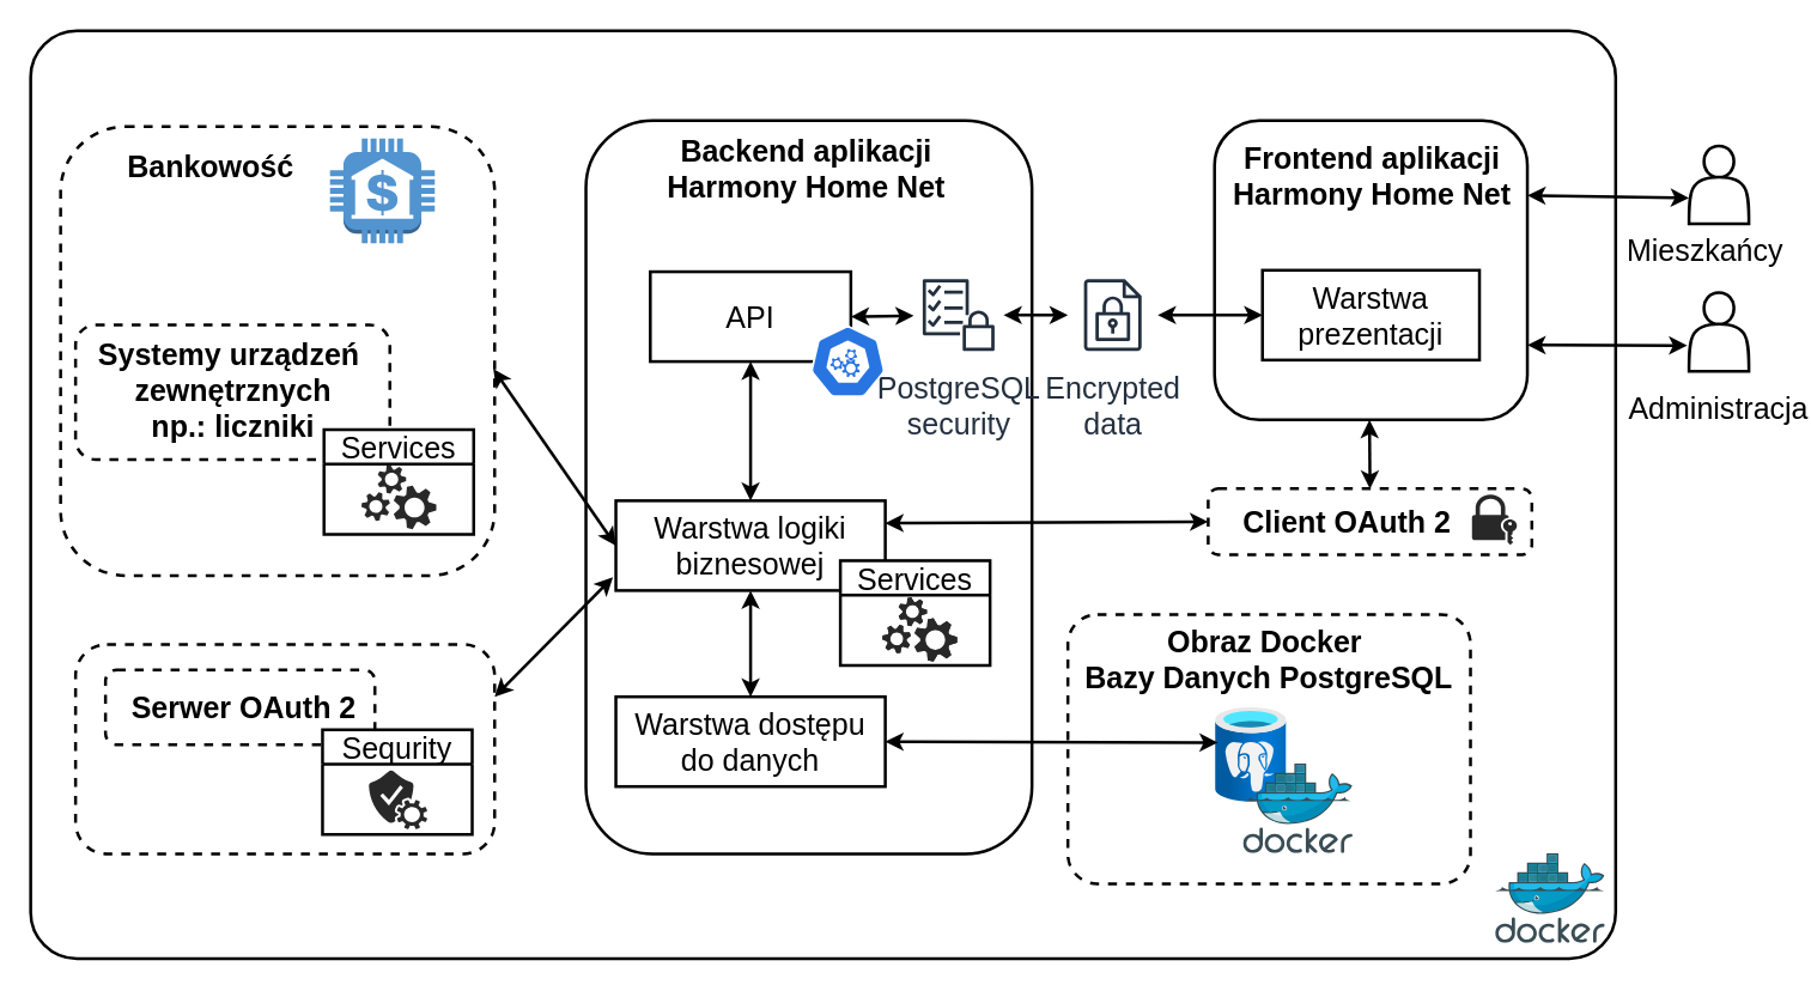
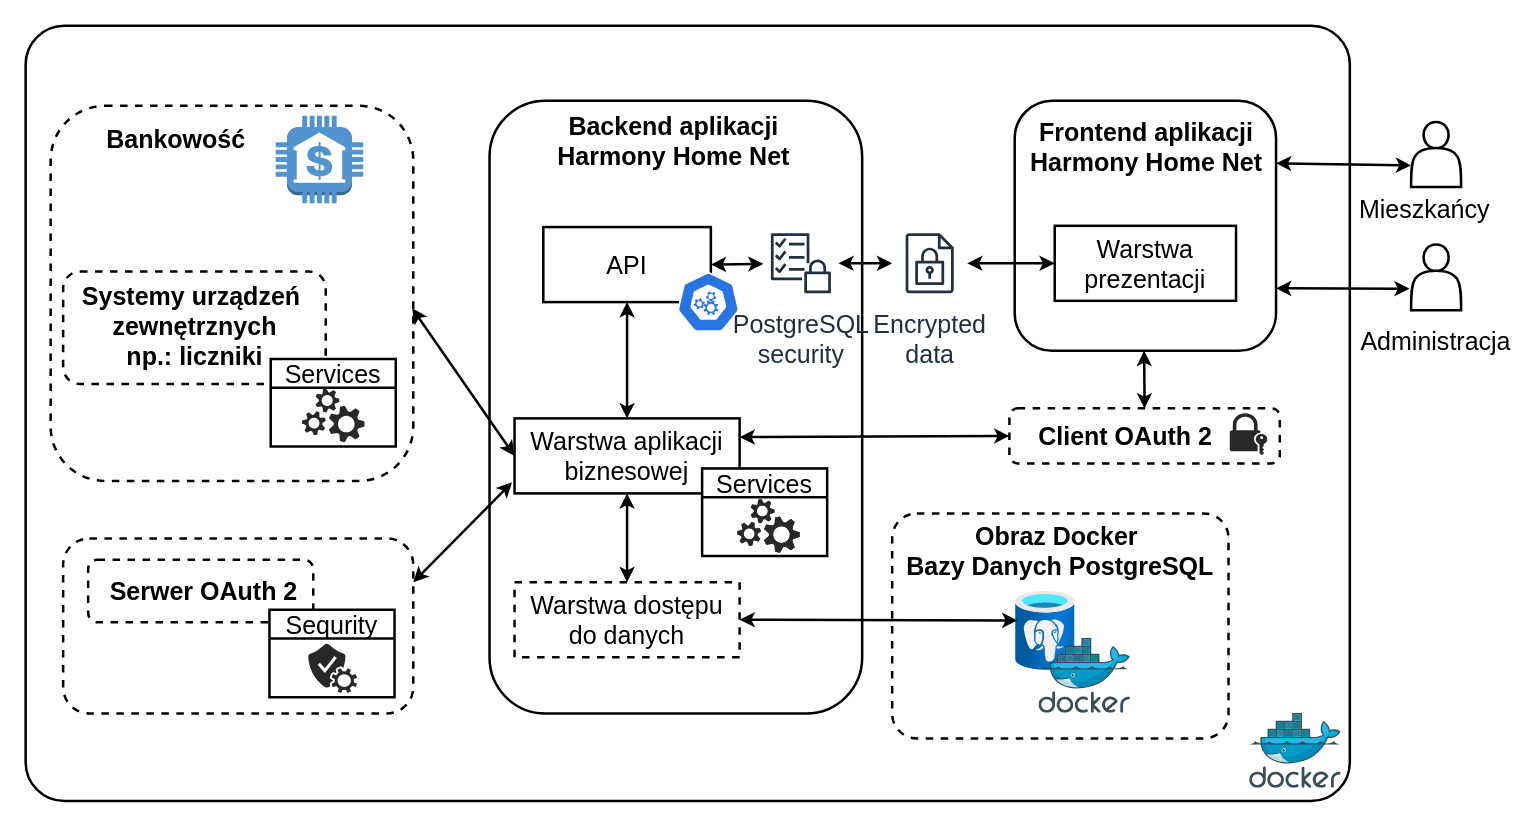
  <mxCell id="0" />
  <mxCell id="1" parent="0" />
  <mxCell id="2" value="" style="rounded=1;whiteSpace=wrap;html=1;fillColor=none;fontSize=20;strokeWidth=2;arcSize=5;" parent="1" vertex="1"><mxGeometry x="20" y="20" width="1059" height="620" as="geometry" /></mxCell>
  <mxCell id="3" value="" style="rounded=1;whiteSpace=wrap;html=1;strokeColor=default;gradientColor=none;fillColor=none;fontSize=20;strokeWidth=2;" parent="1" vertex="1"><mxGeometry x="391" y="80" width="298" height="490" as="geometry" /></mxCell>
  <mxCell id="4" value="" style="rounded=1;whiteSpace=wrap;html=1;dashed=1;fillColor=none;fontSize=20;strokeWidth=2;" parent="1" vertex="1"><mxGeometry x="50" y="430" width="280" height="140" as="geometry" /></mxCell>
  <mxCell id="5" value="" style="rounded=1;whiteSpace=wrap;html=1;dashed=1;fillColor=none;fontSize=20;strokeWidth=2;" parent="1" vertex="1"><mxGeometry x="40" y="84" width="290" height="300" as="geometry" /></mxCell>
  <mxCell id="6" value="Backend aplikacji &lt;br&gt;Harmony Home Net" style="text;strokeColor=none;fillColor=none;html=1;fontSize=20;fontStyle=1;verticalAlign=middle;align=center;fontFamily=Helvetica;strokeWidth=2;" parent="1" vertex="1"><mxGeometry x="363" y="97" width="350" height="30" as="geometry" /></mxCell>
- <mxCell id="7" value="&lt;font style=&quot;font-size: 20px;&quot;&gt;Warstwa logiki biznesowej&lt;/font&gt;" style="rounded=0;whiteSpace=wrap;html=1;fillColor=none;fontSize=20;strokeWidth=2;" parent="1" vertex="1"><mxGeometry x="411" y="334" width="180" height="60" as="geometry" /></mxCell>
- <mxCell id="8" value="&lt;font style=&quot;font-size: 20px;&quot;&gt;Warstwa dostępu do danych&lt;/font&gt;" style="rounded=0;whiteSpace=wrap;html=1;fontFamily=Helvetica;fillColor=none;fontSize=20;strokeWidth=2;" parent="1" vertex="1"><mxGeometry x="411" y="465" width="180" height="60" as="geometry" /></mxCell>
+ <mxCell id="7" value="&lt;font style=&quot;font-size: 20px;&quot;&gt;Warstwa aplikacji biznesowej&lt;/font&gt;" style="rounded=0;whiteSpace=wrap;html=1;fillColor=none;fontSize=20;strokeWidth=2;" parent="1" vertex="1"><mxGeometry x="411" y="334" width="180" height="60" as="geometry" /></mxCell>
+ <mxCell id="8" value="&lt;font style=&quot;font-size: 20px;&quot;&gt;Warstwa dostępu do danych&lt;/font&gt;" style="rounded=0;whiteSpace=wrap;html=1;fontFamily=Helvetica;fillColor=none;fontSize=20;strokeWidth=2;dashed=1;" parent="1" vertex="1"><mxGeometry x="411" y="465" width="180" height="60" as="geometry" /></mxCell>
  <mxCell id="9" value="" style="endArrow=classic;startArrow=classic;html=1;rounded=0;entryX=0.5;entryY=1;entryDx=0;entryDy=0;fontSize=20;strokeWidth=2;" parent="1" source="8" target="7" edge="1"><mxGeometry width="50" height="50" relative="1" as="geometry"><mxPoint x="491" y="364" as="sourcePoint" /><mxPoint x="491" y="324" as="targetPoint" /></mxGeometry></mxCell>
  <mxCell id="10" value="" style="endArrow=classic;startArrow=classic;html=1;rounded=0;exitX=0.5;exitY=0;exitDx=0;exitDy=0;fontSize=20;strokeWidth=2;entryX=0.5;entryY=1;entryDx=0;entryDy=0;" parent="1" source="7" target="51" edge="1"><mxGeometry width="50" height="50" relative="1" as="geometry"><mxPoint x="491" y="364" as="sourcePoint" /><mxPoint x="501" y="270" as="targetPoint" /></mxGeometry></mxCell>
  <mxCell id="11" value="" style="rounded=1;whiteSpace=wrap;html=1;strokeColor=default;gradientColor=none;fillColor=none;fontSize=20;strokeWidth=2;" parent="1" vertex="1"><mxGeometry x="811" y="80" width="209" height="200" as="geometry" /></mxCell>
  <mxCell id="12" value="Frontend aplikacji&lt;br&gt;Harmony Home Net" style="text;strokeColor=none;fillColor=none;html=1;fontSize=20;fontStyle=1;verticalAlign=middle;align=center;fontFamily=Helvetica;strokeWidth=2;" parent="1" vertex="1"><mxGeometry x="865.5" y="97" width="100" height="40" as="geometry" /></mxCell>
  <mxCell id="13" value="&lt;font style=&quot;font-size: 20px;&quot;&gt;Warstwa prezentacji&lt;/font&gt;" style="rounded=0;whiteSpace=wrap;html=1;fillColor=none;fontSize=20;strokeWidth=2;" parent="1" vertex="1"><mxGeometry x="843" y="180" width="145" height="60" as="geometry" /></mxCell>
  <mxCell id="14" value="" style="endArrow=classic;startArrow=classic;html=1;rounded=0;entryX=0;entryY=0.5;entryDx=0;entryDy=0;fontSize=20;strokeWidth=2;" parent="1" source="37" target="13" edge="1"><mxGeometry width="50" height="50" relative="1" as="geometry"><mxPoint x="810" y="220" as="sourcePoint" /><mxPoint x="530" y="350" as="targetPoint" /></mxGeometry></mxCell>
  <mxCell id="15" value="&lt;span style=&quot;font-weight: 700;&quot;&gt;Obraz Docker&amp;nbsp;&lt;/span&gt;&lt;div&gt;&lt;span style=&quot;font-weight: 700;&quot;&gt;Bazy Danych PostgreSQL&lt;/span&gt;&lt;/div&gt;" style="rounded=1;whiteSpace=wrap;html=1;fillColor=none;fontSize=20;strokeWidth=2;arcSize=11;verticalAlign=top;dashed=1;" parent="1" vertex="1"><mxGeometry x="713" y="410" width="269" height="180" as="geometry" /></mxCell>
  <mxCell id="16" value="" style="image;aspect=fixed;html=1;points=[];align=center;fontSize=20;image=img/lib/azure2/databases/Azure_Database_PostgreSQL_Server.svg;strokeWidth=2;" parent="1" vertex="1"><mxGeometry x="811.84" y="472.33" width="47.49" height="63.33" as="geometry" /></mxCell>
  <mxCell id="17" value="" style="endArrow=classic;startArrow=classic;html=1;rounded=0;exitX=1;exitY=0.5;exitDx=0;exitDy=0;fontSize=20;strokeWidth=2;entryX=0.028;entryY=0.367;entryDx=0;entryDy=0;entryPerimeter=0;" parent="1" source="8" target="16" edge="1"><mxGeometry width="50" height="50" relative="1" as="geometry"><mxPoint x="480" y="400" as="sourcePoint" /><mxPoint x="870" y="510" as="targetPoint" /></mxGeometry></mxCell>
  <mxCell id="18" value="" style="rounded=1;whiteSpace=wrap;html=1;fillColor=none;dashed=1;fontSize=20;strokeWidth=2;" parent="1" vertex="1"><mxGeometry x="50" y="216.5" width="210" height="90" as="geometry" /></mxCell>
  <mxCell id="19" value="Systemy urządzeń&amp;nbsp;&lt;div style=&quot;font-size: 20px;&quot;&gt;zewnętrznych&lt;div style=&quot;font-size: 20px;&quot;&gt;np.: liczniki&lt;/div&gt;&lt;/div&gt;" style="text;strokeColor=none;fillColor=none;html=1;fontSize=20;fontStyle=1;verticalAlign=middle;align=center;strokeWidth=2;" parent="1" vertex="1"><mxGeometry x="105" y="240" width="100" height="40" as="geometry" /></mxCell>
  <mxCell id="20" value="" style="rounded=1;whiteSpace=wrap;html=1;fillColor=none;dashed=1;fontSize=20;strokeWidth=2;" parent="1" vertex="1"><mxGeometry x="70" y="447" width="180" height="50" as="geometry" /></mxCell>
  <mxCell id="21" value="Serwer OAuth 2&amp;nbsp;" style="text;strokeColor=none;fillColor=none;html=1;fontSize=20;fontStyle=1;verticalAlign=middle;align=center;strokeWidth=2;" parent="1" vertex="1"><mxGeometry x="115" y="452" width="100" height="40" as="geometry" /></mxCell>
  <mxCell id="22" value="" style="rounded=1;whiteSpace=wrap;html=1;fillColor=none;dashed=1;fontSize=20;strokeWidth=2;" parent="1" vertex="1"><mxGeometry x="806.75" y="326" width="216.25" height="44" as="geometry" /></mxCell>
  <mxCell id="23" value="Client&lt;span style=&quot;background-color: initial;&quot;&gt;&amp;nbsp;OAuth 2&amp;nbsp;&lt;/span&gt;" style="text;strokeColor=none;fillColor=none;html=1;fontSize=20;fontStyle=1;verticalAlign=middle;align=center;strokeWidth=2;" parent="1" vertex="1"><mxGeometry x="830.5" y="333" width="142.5" height="30" as="geometry" /></mxCell>
  <mxCell id="24" value="" style="endArrow=classic;startArrow=classic;html=1;rounded=0;fontSize=20;strokeWidth=2;exitX=0.5;exitY=1;exitDx=0;exitDy=0;entryX=0.5;entryY=0;entryDx=0;entryDy=0;" parent="1" target="22" edge="1"><mxGeometry width="50" height="50" relative="1" as="geometry"><mxPoint x="914.5" y="280" as="sourcePoint" /><mxPoint x="912.875" y="326" as="targetPoint" /></mxGeometry></mxCell>
  <mxCell id="25" value="" style="image;sketch=0;aspect=fixed;html=1;points=[];align=center;fontSize=20;image=img/lib/mscae/Docker.svg;strokeWidth=2;" parent="1" vertex="1"><mxGeometry x="830.5" y="510" width="73.17" height="60" as="geometry" /></mxCell>
  <mxCell id="26" value="" style="outlineConnect=0;dashed=0;verticalLabelPosition=bottom;verticalAlign=top;align=center;html=1;shape=mxgraph.aws3.bank;fillColor=#5294CF;gradientColor=none;fontSize=20;strokeWidth=2;" parent="1" vertex="1"><mxGeometry x="220" y="92" width="70" height="70" as="geometry" /></mxCell>
  <mxCell id="27" value="" style="shape=actor;whiteSpace=wrap;html=1;fontSize=20;strokeWidth=2;" parent="1" vertex="1"><mxGeometry x="1128" y="97" width="40" height="52" as="geometry" /></mxCell>
  <mxCell id="28" value="" style="shape=actor;whiteSpace=wrap;html=1;fontSize=20;strokeWidth=2;" parent="1" vertex="1"><mxGeometry x="1128" y="195" width="40" height="52.5" as="geometry" /></mxCell>
  <mxCell id="29" value="&lt;font style=&quot;font-size: 20px;&quot;&gt;Mieszkańcy&lt;/font&gt;" style="text;html=1;align=center;verticalAlign=middle;whiteSpace=wrap;rounded=0;fontSize=20;strokeWidth=2;" parent="1" vertex="1"><mxGeometry x="1109" y="150" width="60" height="31" as="geometry" /></mxCell>
  <mxCell id="30" value="&lt;font style=&quot;font-size: 20px;&quot;&gt;Administracja&lt;/font&gt;" style="text;html=1;align=center;verticalAlign=middle;whiteSpace=wrap;rounded=0;fontSize=20;strokeWidth=2;" parent="1" vertex="1"><mxGeometry x="1118" y="256.5" width="60" height="30" as="geometry" /></mxCell>
  <mxCell id="31" value="" style="endArrow=classic;startArrow=classic;html=1;rounded=0;entryX=0;entryY=0.667;entryDx=0;entryDy=0;entryPerimeter=0;exitX=1;exitY=0.25;exitDx=0;exitDy=0;fontSize=20;strokeWidth=2;" parent="1" source="11" target="27" edge="1"><mxGeometry width="50" height="50" relative="1" as="geometry"><mxPoint x="1340" y="150" as="sourcePoint" /><mxPoint x="1390" y="100" as="targetPoint" /></mxGeometry></mxCell>
  <mxCell id="32" value="" style="endArrow=classic;startArrow=classic;html=1;rounded=0;entryX=-0.029;entryY=0.672;entryDx=0;entryDy=0;entryPerimeter=0;exitX=1;exitY=0.75;exitDx=0;exitDy=0;fontSize=20;strokeWidth=2;" parent="1" source="11" target="28" edge="1"><mxGeometry width="50" height="50" relative="1" as="geometry"><mxPoint x="1330" y="300" as="sourcePoint" /><mxPoint x="1380" y="250" as="targetPoint" /></mxGeometry></mxCell>
  <mxCell id="33" value="" style="endArrow=classic;startArrow=classic;html=1;rounded=0;exitX=1;exitY=0.5;exitDx=0;exitDy=0;fontSize=20;strokeWidth=2;" parent="1" source="51" target="34" edge="1"><mxGeometry width="50" height="50" relative="1" as="geometry"><mxPoint x="544.042" y="211.332" as="sourcePoint" /><mxPoint x="596" y="211.122" as="targetPoint" /></mxGeometry></mxCell>
  <mxCell id="34" value="&lt;font style=&quot;font-size: 20px;&quot;&gt;PostgreSQL&lt;br style=&quot;font-size: 20px;&quot;&gt;security&lt;/font&gt;" style="sketch=0;outlineConnect=0;fontColor=#232F3E;gradientColor=none;strokeColor=#232F3E;fillColor=none;dashed=0;verticalLabelPosition=bottom;verticalAlign=top;align=center;html=1;fontSize=20;fontStyle=0;aspect=fixed;shape=mxgraph.aws4.resourceIcon;resIcon=mxgraph.aws4.checklist_security;strokeWidth=2;" parent="1" vertex="1"><mxGeometry x="610" y="180" width="60" height="60" as="geometry" /></mxCell>
  <mxCell id="35" value="Bankowość" style="text;strokeColor=none;fillColor=none;html=1;fontSize=20;fontStyle=1;verticalAlign=middle;align=center;strokeWidth=2;" parent="1" vertex="1"><mxGeometry x="90" y="90" width="100" height="40" as="geometry" /></mxCell>
  <mxCell id="36" value="" style="endArrow=classic;startArrow=classic;html=1;rounded=0;fontSize=20;strokeWidth=2;" parent="1" source="34" target="37" edge="1"><mxGeometry width="50" height="50" relative="1" as="geometry"><mxPoint x="651" y="184" as="sourcePoint" /><mxPoint x="724" y="209" as="targetPoint" /></mxGeometry></mxCell>
  <mxCell id="37" value="&lt;font style=&quot;font-size: 20px;&quot;&gt;Encrypted&lt;br style=&quot;font-size: 20px;&quot;&gt;data&lt;/font&gt;" style="sketch=0;outlineConnect=0;fontColor=#232F3E;gradientColor=none;strokeColor=#232F3E;fillColor=none;dashed=0;verticalLabelPosition=bottom;verticalAlign=top;align=center;html=1;fontSize=20;fontStyle=0;aspect=fixed;shape=mxgraph.aws4.resourceIcon;resIcon=mxgraph.aws4.encrypted_data;strokeWidth=2;" parent="1" vertex="1"><mxGeometry x="713" y="180" width="60" height="60" as="geometry" /></mxCell>
  <mxCell id="38" value="" style="endArrow=classic;startArrow=classic;html=1;rounded=0;entryX=0;entryY=0.5;entryDx=0;entryDy=0;exitX=0.997;exitY=0.54;exitDx=0;exitDy=0;exitPerimeter=0;fontSize=20;strokeWidth=2;" parent="1" source="5" target="7" edge="1"><mxGeometry width="50" height="50" relative="1" as="geometry"><mxPoint x="140" y="412.5" as="sourcePoint" /><mxPoint x="190" y="362.5" as="targetPoint" /></mxGeometry></mxCell>
  <mxCell id="39" value="" style="endArrow=classic;startArrow=classic;html=1;rounded=0;entryX=0;entryY=0.5;entryDx=0;entryDy=0;exitX=1;exitY=0.25;exitDx=0;exitDy=0;fontSize=20;strokeWidth=2;" parent="1" source="7" target="22" edge="1"><mxGeometry width="50" height="50" relative="1" as="geometry"><mxPoint x="790" y="400" as="sourcePoint" /><mxPoint x="840" y="350" as="targetPoint" /></mxGeometry></mxCell>
  <mxCell id="40" value="" style="endArrow=classic;startArrow=classic;html=1;rounded=0;entryX=-0.011;entryY=0.853;entryDx=0;entryDy=0;exitX=1;exitY=0.25;exitDx=0;exitDy=0;entryPerimeter=0;fontSize=20;strokeWidth=2;" parent="1" source="4" target="7" edge="1"><mxGeometry width="50" height="50" relative="1" as="geometry"><mxPoint x="99" y="308" as="sourcePoint" /><mxPoint x="410" y="410" as="targetPoint" /></mxGeometry></mxCell>
  <mxCell id="41" value="&lt;font style=&quot;font-size: 20px; font-weight: normal;&quot;&gt;Services&lt;/font&gt;" style="swimlane;whiteSpace=wrap;html=1;startSize=23;expand=1;collapsible=0;" parent="1" vertex="1"><mxGeometry x="561" y="374" width="100" height="70" as="geometry" /></mxCell>
  <mxCell id="42" value="" style="verticalLabelPosition=bottom;sketch=0;html=1;fillColor=#282828;strokeColor=none;verticalAlign=top;pointerEvents=1;align=center;shape=mxgraph.cisco_safe.technology_icons.icon21;rotation=90;strokeWidth=2;" parent="41" vertex="1"><mxGeometry x="31.5" y="21" width="43" height="50" as="geometry" /></mxCell>
  <mxCell id="43" value="&lt;font style=&quot;font-size: 20px; font-weight: normal;&quot;&gt;Services&lt;/font&gt;" style="swimlane;whiteSpace=wrap;html=1;startSize=23;expand=1;collapsible=0;strokeWidth=2;fillColor=#FFFFFF;" parent="1" vertex="1"><mxGeometry x="561" y="374" width="100" height="70" as="geometry" /></mxCell>
  <mxCell id="44" value="" style="verticalLabelPosition=bottom;sketch=0;html=1;fillColor=#282828;strokeColor=none;verticalAlign=top;pointerEvents=1;align=center;shape=mxgraph.cisco_safe.technology_icons.icon21;rotation=90;strokeWidth=2;" parent="43" vertex="1"><mxGeometry x="31.5" y="21" width="43" height="50" as="geometry" /></mxCell>
  <mxCell id="45" value="&lt;font style=&quot;font-size: 20px; font-weight: normal;&quot;&gt;Services&lt;/font&gt;" style="swimlane;whiteSpace=wrap;html=1;startSize=23;expand=1;collapsible=0;strokeWidth=2;" parent="1" vertex="1"><mxGeometry x="216" y="286.5" width="100" height="70" as="geometry" /></mxCell>
  <mxCell id="46" value="" style="verticalLabelPosition=bottom;sketch=0;html=1;fillColor=#282828;strokeColor=none;verticalAlign=top;pointerEvents=1;align=center;shape=mxgraph.cisco_safe.technology_icons.icon21;rotation=90;strokeWidth=2;" parent="45" vertex="1"><mxGeometry x="28.5" y="20" width="43" height="50" as="geometry" /></mxCell>
  <mxCell id="47" value="&lt;font style=&quot;font-size: 20px; font-weight: normal;&quot;&gt;Sequrity&lt;/font&gt;" style="swimlane;whiteSpace=wrap;html=1;startSize=23;expand=1;collapsible=0;strokeWidth=2;fillColor=#FFFFFF;" parent="1" vertex="1"><mxGeometry x="215" y="487" width="100" height="70" as="geometry" /></mxCell>
  <mxCell id="48" value="" style="sketch=0;pointerEvents=1;shadow=0;dashed=0;html=1;strokeColor=none;fillColor=#282828;labelPosition=center;verticalLabelPosition=bottom;verticalAlign=top;outlineConnect=0;align=center;shape=mxgraph.office.services.verification_service;strokeWidth=2;fontSize=20;" parent="47" vertex="1"><mxGeometry x="31" y="27" width="39" height="39.5" as="geometry" /></mxCell>
  <mxCell id="49" value="" style="sketch=0;pointerEvents=1;shadow=0;dashed=0;html=1;strokeColor=none;fillColor=#282828;labelPosition=center;verticalLabelPosition=bottom;verticalAlign=top;outlineConnect=0;align=center;shape=mxgraph.office.security.lock_with_key_security;strokeWidth=2;fontSize=20;" parent="1" vertex="1"><mxGeometry x="983" y="330" width="30" height="33.5" as="geometry" /></mxCell>
  <mxCell id="50" value="" style="image;sketch=0;aspect=fixed;html=1;points=[];align=center;fontSize=20;image=img/lib/mscae/Docker.svg;strokeWidth=2;" parent="1" vertex="1"><mxGeometry x="999" y="570" width="73.17" height="60" as="geometry" /></mxCell>
  <mxCell id="51" value="API" style="rounded=0;whiteSpace=wrap;html=1;fillColor=none;fontSize=20;strokeWidth=2;" parent="1" vertex="1"><mxGeometry x="434" y="181" width="134" height="60" as="geometry" /></mxCell>
  <mxCell id="52" value="" style="aspect=fixed;sketch=0;html=1;dashed=0;whitespace=wrap;verticalLabelPosition=bottom;verticalAlign=top;fillColor=#2875E2;strokeColor=#ffffff;points=[[0.005,0.63,0],[0.1,0.2,0],[0.9,0.2,0],[0.5,0,0],[0.995,0.63,0],[0.72,0.99,0],[0.5,1,0],[0.28,0.99,0]];shape=mxgraph.kubernetes.icon2;prIcon=api" parent="1" vertex="1"><mxGeometry x="541" y="217" width="50" height="48" as="geometry" /></mxCell>
